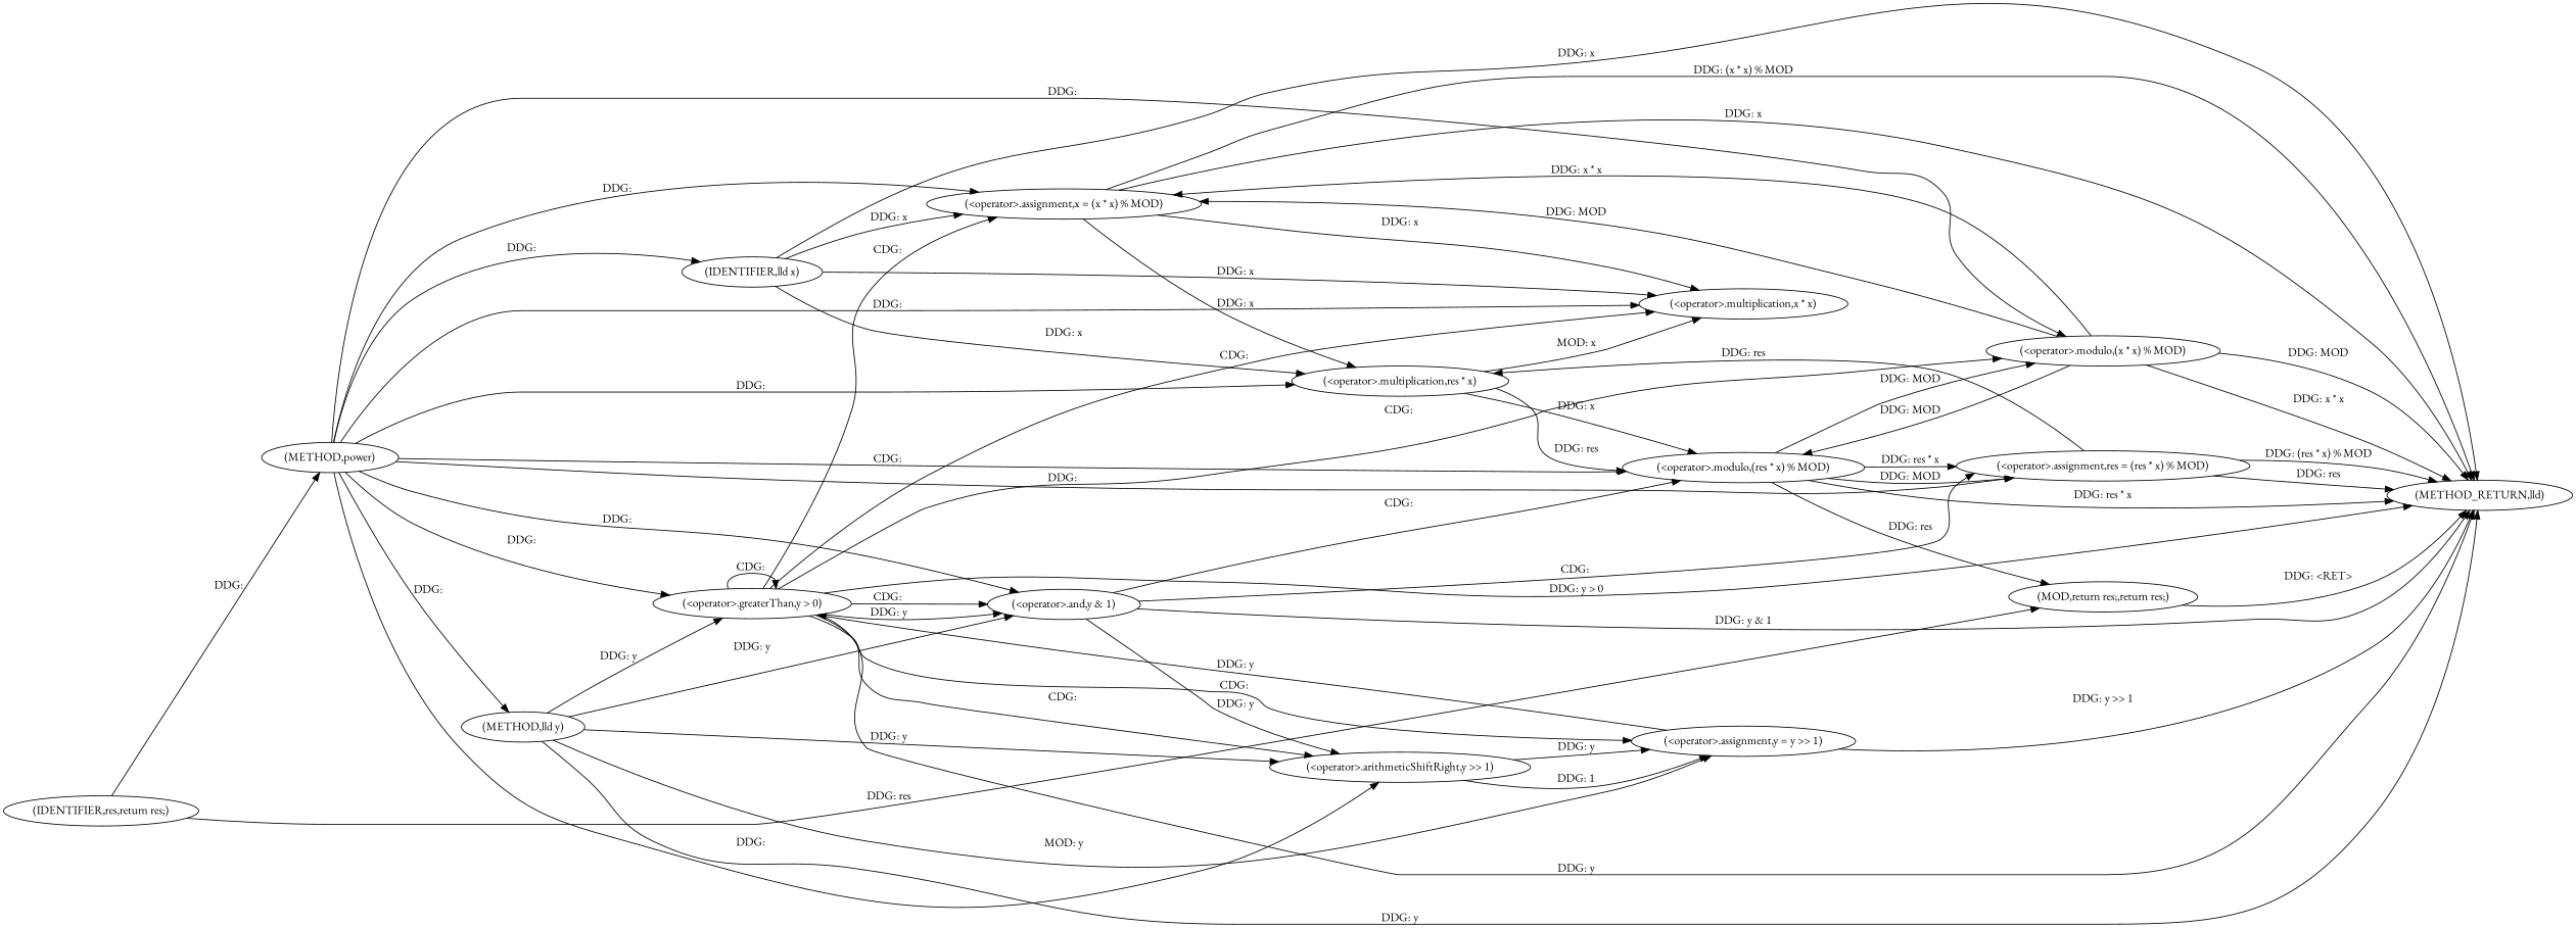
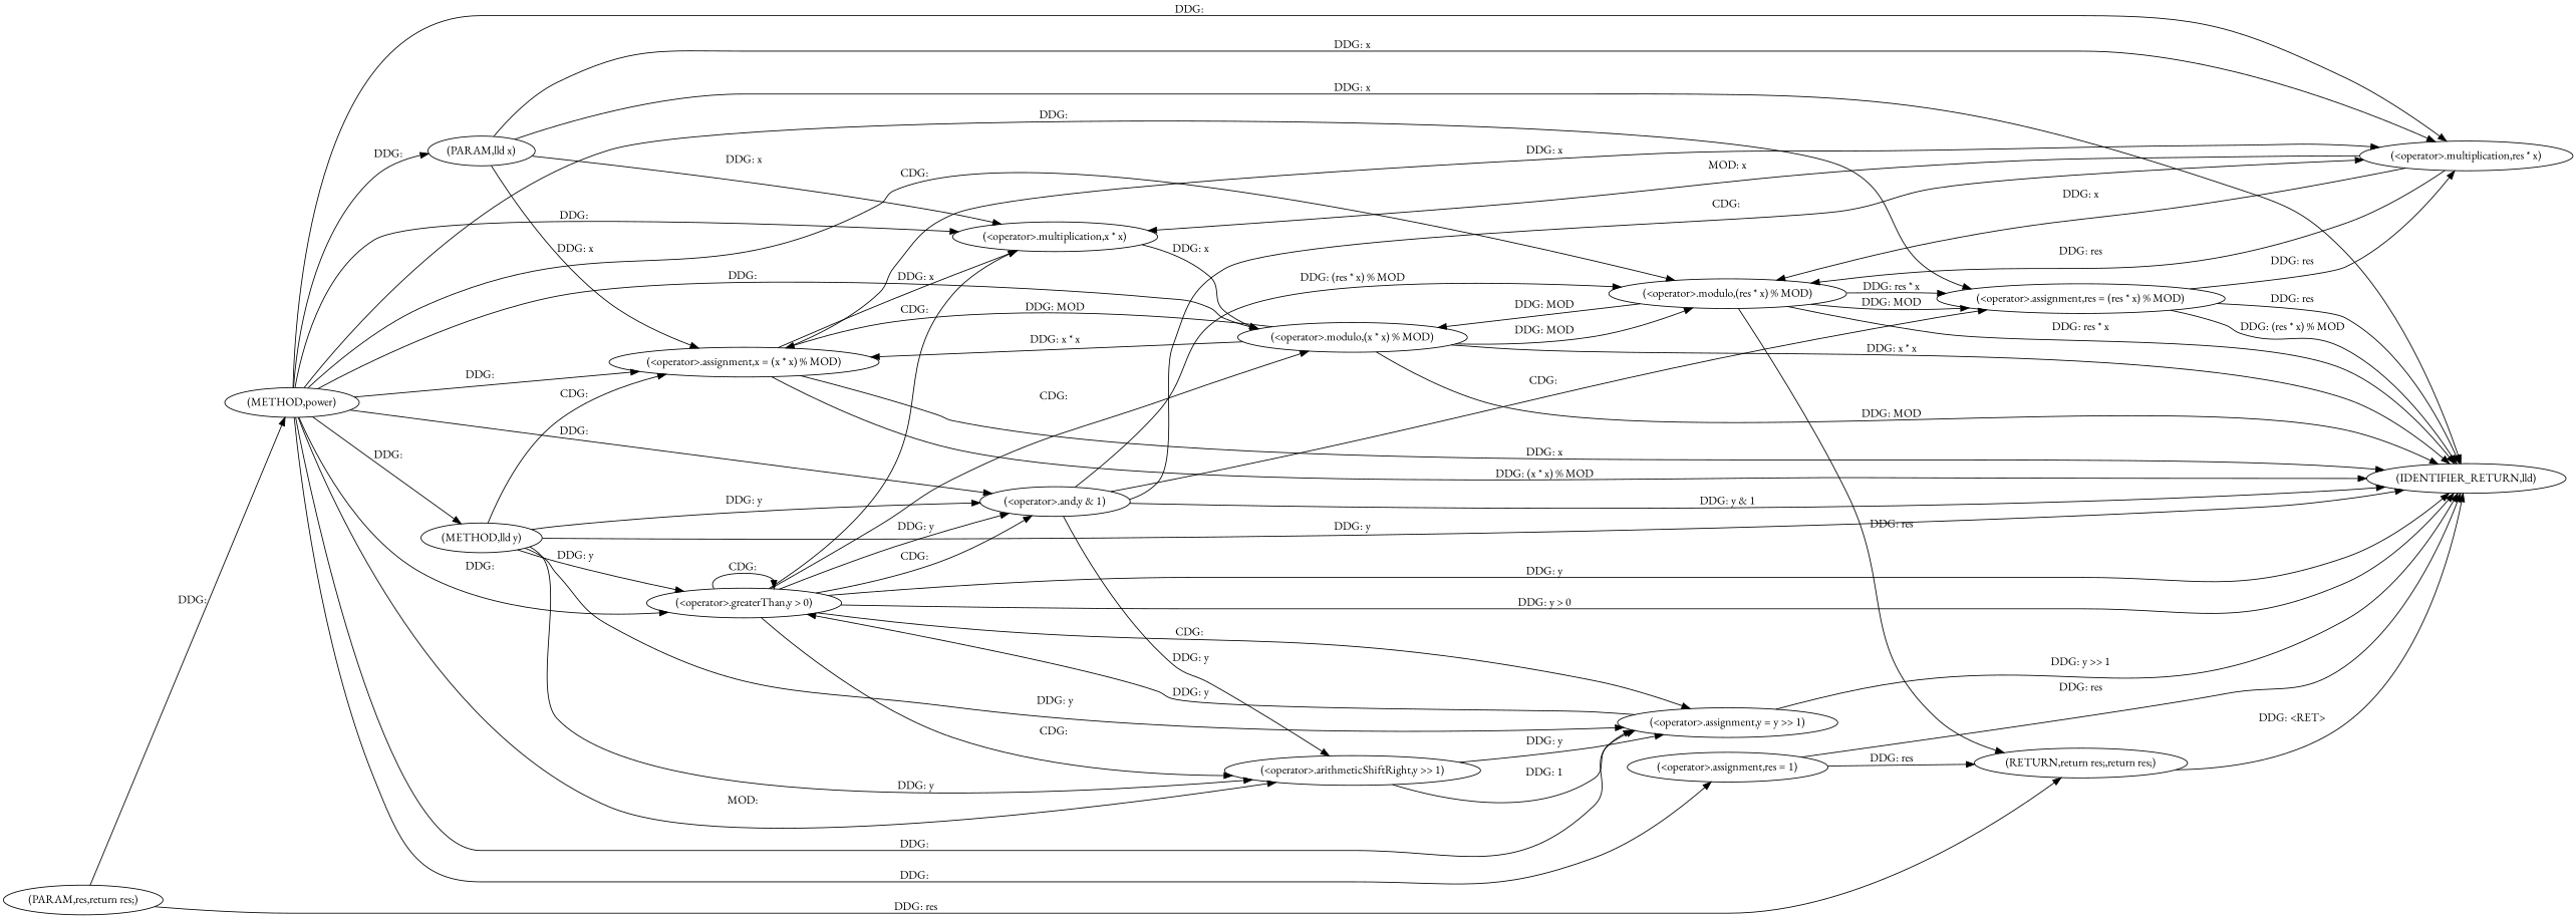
  digraph {
    fontname="EB Garamond"
    rankdir=LR
    node [fontname="EB Garamond"]
    edge [fontname="EB Garamond"]
    n1 [label="(METHOD,power)"]
-   n2 [label="(IDENTIFIER,lld x)"]
+   n2 [label="(PARAM,lld x)"]
    n3 [label="(METHOD,lld y)"]
+   n4 [label="(<operator>.assignment,res = 1)"]
    n5 [label="(<operator>.greaterThan,y > 0)"]
    n6 [label="(<operator>.assignment,y = y >> 1)"]
    n7 [label="(<operator>.assignment,x = (x * x) % MOD)"]
    n8 [label="(<operator>.and,y & 1)"]
    n9 [label="(<operator>.assignment,res = (res * x) % MOD)"]
    n10 [label="(<operator>.arithmeticShiftRight,y >> 1)"]
    n11 [label="(<operator>.modulo,(x * x) % MOD)"]
    n12 [label="(<operator>.modulo,(res * x) % MOD)"]
    n13 [label="(<operator>.multiplication,x * x)"]
    n14 [label="(<operator>.multiplication,res * x)"]
-   n15 [label="(METHOD_RETURN,lld)"]
-   n16 [label="(MOD,return res;,return res;)"]
-   n17 [label="(IDENTIFIER,res,return res;)"]
+   n15 [label="(IDENTIFIER_RETURN,lld)"]
+   n16 [label="(RETURN,return res;,return res;)"]
+   n17 [label="(PARAM,res,return res;)"]
    n1 -> n2 [label="DDG: "]
    n1 -> n3 [label="DDG: "]
+   n1 -> n4 [label="DDG: "]
    n1 -> n5 [label="DDG: "]
+   n1 -> n6 [label="DDG: "]
    n1 -> n7 [label="DDG: "]
    n1 -> n8 [label="DDG: "]
    n1 -> n9 [label="DDG: "]
-   n1 -> n10 [label="DDG: "]
+   n1 -> n10 [label="MOD: "]
    n1 -> n11 [label="DDG: "]
    n1 -> n12 [label="CDG: "]
    n1 -> n13 [label="DDG: "]
    n1 -> n14 [label="DDG: "]
    n2 -> n7 [label="DDG: x"]
    n2 -> n13 [label="DDG: x"]
    n2 -> n14 [label="DDG: x"]
    n2 -> n15 [label="DDG: x"]
    n3 -> n5 [label="DDG: y"]
-   n3 -> n6 [label="MOD: y"]
+   n3 -> n6 [label="DDG: y"]
    n3 -> n8 [label="DDG: y"]
    n3 -> n10 [label="DDG: y"]
    n3 -> n15 [label="DDG: y"]
+   n4 -> n15 [label="DDG: res"]
+   n4 -> n16 [label="DDG: res"]
    n5 -> n5 [label="CDG: "]
    n5 -> n6 [label="CDG: "]
-   n5 -> n7 [label="CDG: "]
+   n3 -> n7 [label="CDG: "]
    n5 -> n8 [label="DDG: y"]
    n5 -> n8 [label="CDG: "]
    n5 -> n10 [label="CDG: "]
    n5 -> n11 [label="CDG: "]
    n5 -> n13 [label="CDG: "]
    n5 -> n15 [label="DDG: y"]
    n5 -> n15 [label="DDG: y > 0"]
    n6 -> n5 [label="DDG: y"]
    n6 -> n15 [label="DDG: y >> 1"]
    n7 -> n13 [label="DDG: x"]
    n7 -> n14 [label="DDG: x"]
    n7 -> n15 [label="DDG: x"]
    n7 -> n15 [label="DDG: (x * x) % MOD"]
    n8 -> n9 [label="CDG: "]
    n8 -> n10 [label="DDG: y"]
-   n8 -> n12 [label="CDG: "]
+   n8 -> n12 [label="DDG: (res * x) % MOD"]
+   n8 -> n14 [label="CDG: "]
    n8 -> n15 [label="DDG: y & 1"]
    n9 -> n14 [label="DDG: res"]
    n9 -> n15 [label="DDG: res"]
    n9 -> n15 [label="DDG: (res * x) % MOD"]
    n10 -> n6 [label="DDG: 1"]
    n10 -> n6 [label="DDG: y"]
    n11 -> n7 [label="DDG: x * x"]
    n11 -> n7 [label="DDG: MOD"]
    n11 -> n12 [label="DDG: MOD"]
    n11 -> n15 [label="DDG: x * x"]
    n11 -> n15 [label="DDG: MOD"]
    n12 -> n9 [label="DDG: res * x"]
    n12 -> n9 [label="DDG: MOD"]
    n12 -> n11 [label="DDG: MOD"]
    n12 -> n15 [label="DDG: res * x"]
    n12 -> n16 [label="DDG: res"]
+   n13 -> n11 [label="DDG: x"]
    n14 -> n12 [label="DDG: res"]
    n14 -> n12 [label="DDG: x"]
    n14 -> n13 [label="MOD: x"]
    n16 -> n15 [label="DDG: <RET>"]
    n17 -> n1 [label="DDG: "]
    n17 -> n16 [label="DDG: res"]
  }
